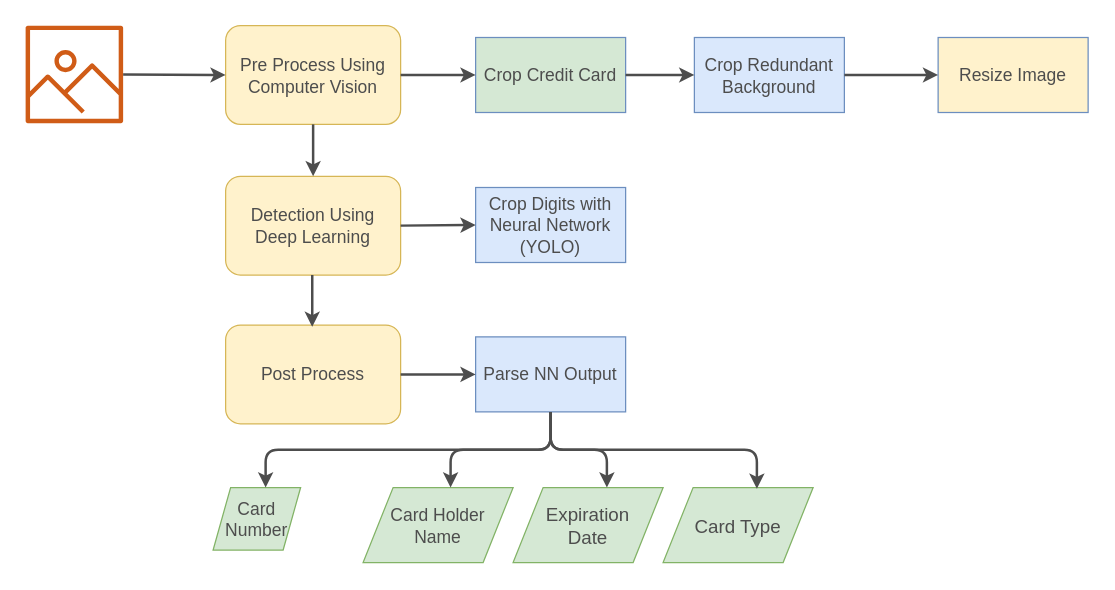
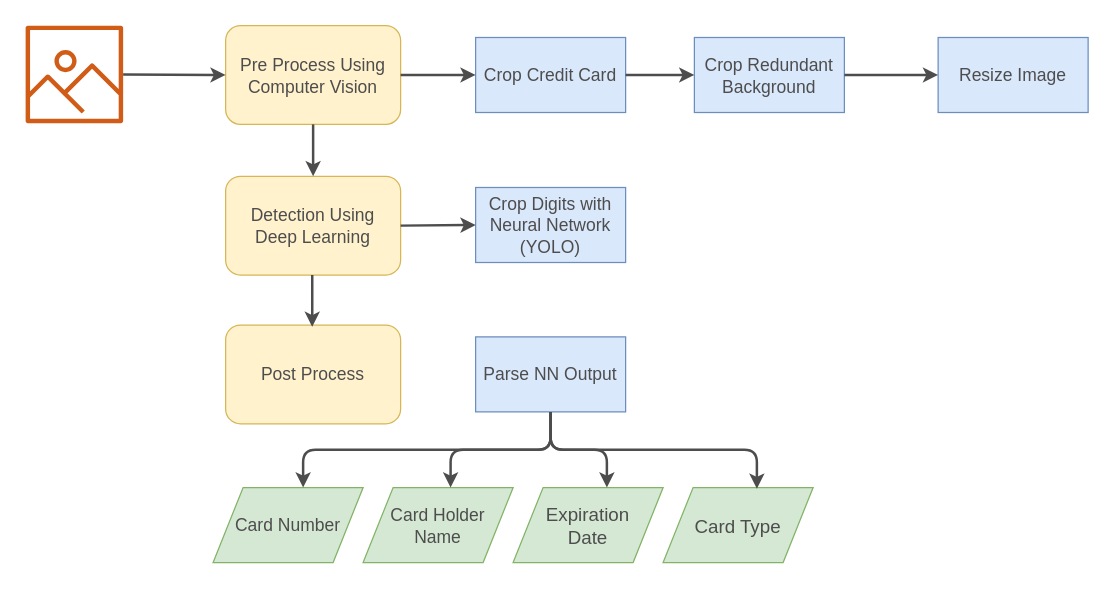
  <mxCell id="0" />
  <mxCell id="1" parent="0" />
  <mxCell id="2" value="" style="outlineConnect=0;fontColor=#232F3E;gradientColor=none;fillColor=#D05C17;strokeColor=none;dashed=0;verticalLabelPosition=bottom;verticalAlign=top;align=center;html=1;fontSize=12;fontStyle=0;aspect=fixed;pointerEvents=1;shape=mxgraph.aws4.container_registry_image;" parent="1" vertex="1"><mxGeometry x="20" y="20" width="78" height="78" as="geometry" /></mxCell>
- <mxCell id="3" value="&lt;font color=&quot;#4d4d4d&quot; style=&quot;font-size: 14px&quot;&gt;Crop Credit Card&lt;/font&gt;" style="rounded=0;whiteSpace=wrap;html=1;fillColor=#d5e8d4;strokeColor=#6c8ebf;" parent="1" vertex="1"><mxGeometry x="380" y="29.5" width="120" height="60" as="geometry" /></mxCell>
+ <mxCell id="3" value="&lt;font color=&quot;#4d4d4d&quot; style=&quot;font-size: 14px&quot;&gt;Crop Credit Card&lt;/font&gt;" style="rounded=0;whiteSpace=wrap;html=1;fillColor=#dae8fc;strokeColor=#6c8ebf;" parent="1" vertex="1"><mxGeometry x="380" y="29.5" width="120" height="60" as="geometry" /></mxCell>
  <mxCell id="4" value="&lt;font style=&quot;font-size: 14px&quot; color=&quot;#4d4d4d&quot;&gt;Crop Redundant Background&lt;/font&gt;" style="rounded=0;whiteSpace=wrap;html=1;fillColor=#dae8fc;strokeColor=#6c8ebf;" parent="1" vertex="1"><mxGeometry x="555" y="29.5" width="120" height="60" as="geometry" /></mxCell>
- <mxCell id="5" value="&lt;font color=&quot;#4d4d4d&quot;&gt;&lt;span style=&quot;font-size: 14px&quot;&gt;Resize Image&lt;/span&gt;&lt;/font&gt;" style="rounded=0;whiteSpace=wrap;html=1;fillColor=#fff2cc;strokeColor=#6c8ebf;" parent="1" vertex="1"><mxGeometry x="750" y="29.5" width="120" height="60" as="geometry" /></mxCell>
+ <mxCell id="5" value="&lt;font color=&quot;#4d4d4d&quot;&gt;&lt;span style=&quot;font-size: 14px&quot;&gt;Resize Image&lt;/span&gt;&lt;/font&gt;" style="rounded=0;whiteSpace=wrap;html=1;fillColor=#dae8fc;strokeColor=#6c8ebf;" parent="1" vertex="1"><mxGeometry x="750" y="29.5" width="120" height="60" as="geometry" /></mxCell>
  <mxCell id="6" value="&lt;span style=&quot;color: rgb(77 , 77 , 77) ; font-size: 14px&quot;&gt;Crop Digits with Neural Network&lt;br&gt;(YOLO)&lt;br&gt;&lt;/span&gt;" style="rounded=0;whiteSpace=wrap;html=1;fillColor=#dae8fc;strokeColor=#6c8ebf;" parent="1" vertex="1"><mxGeometry x="380" y="149.5" width="120" height="60" as="geometry" /></mxCell>
  <mxCell id="7" value="&lt;font color=&quot;#4d4d4d&quot;&gt;&lt;span style=&quot;font-size: 14px&quot;&gt;Parse NN Output&lt;/span&gt;&lt;/font&gt;" style="rounded=0;whiteSpace=wrap;html=1;fillColor=#dae8fc;strokeColor=#6c8ebf;" parent="1" vertex="1"><mxGeometry x="380" y="269" width="120" height="60" as="geometry" /></mxCell>
  <mxCell id="8" value="&lt;font color=&quot;#4d4d4d&quot; style=&quot;font-size: 14px&quot;&gt;Card Holder&lt;br&gt;Name&lt;/font&gt;" style="shape=parallelogram;perimeter=parallelogramPerimeter;whiteSpace=wrap;html=1;fillColor=#d5e8d4;strokeColor=#82b366;" parent="1" vertex="1"><mxGeometry x="290" y="389.5" width="120" height="60" as="geometry" /></mxCell>
- <mxCell id="9" value="&lt;font color=&quot;#4d4d4d&quot; style=&quot;font-size: 14px&quot;&gt;Card Number&lt;/font&gt;" style="shape=parallelogram;perimeter=parallelogramPerimeter;whiteSpace=wrap;html=1;fillColor=#d5e8d4;strokeColor=#82b366;" parent="1" vertex="1"><mxGeometry x="170" y="389.5" width="70" height="50" as="geometry" /></mxCell>
+ <mxCell id="9" value="&lt;font color=&quot;#4d4d4d&quot; style=&quot;font-size: 14px&quot;&gt;Card Number&lt;/font&gt;" style="shape=parallelogram;perimeter=parallelogramPerimeter;whiteSpace=wrap;html=1;fillColor=#d5e8d4;strokeColor=#82b366;" parent="1" vertex="1"><mxGeometry x="170" y="389.5" width="120" height="60" as="geometry" /></mxCell>
  <mxCell id="10" value="&lt;font color=&quot;#4d4d4d&quot; style=&quot;font-size: 15px&quot;&gt;Expiration&lt;br&gt;Date&lt;/font&gt;" style="shape=parallelogram;perimeter=parallelogramPerimeter;whiteSpace=wrap;html=1;fillColor=#d5e8d4;strokeColor=#82b366;" parent="1" vertex="1"><mxGeometry x="410" y="389.5" width="120" height="60" as="geometry" /></mxCell>
  <mxCell id="11" value="&lt;font color=&quot;#4d4d4d&quot;&gt;&lt;span style=&quot;font-size: 15px&quot;&gt;Card Type&lt;/span&gt;&lt;/font&gt;" style="shape=parallelogram;perimeter=parallelogramPerimeter;whiteSpace=wrap;html=1;fillColor=#d5e8d4;strokeColor=#82b366;" parent="1" vertex="1"><mxGeometry x="530" y="389.5" width="120" height="60" as="geometry" /></mxCell>
  <mxCell id="12" value="&lt;font color=&quot;#4d4d4d&quot; style=&quot;font-size: 14px&quot;&gt;Pre Process Using Computer Vision&lt;/font&gt;" style="rounded=1;whiteSpace=wrap;html=1;fillColor=#fff2cc;strokeColor=#d6b656;" parent="1" vertex="1"><mxGeometry x="180" y="20" width="140" height="79" as="geometry" /></mxCell>
  <mxCell id="13" value="&lt;font color=&quot;#4d4d4d&quot;&gt;&lt;span style=&quot;font-size: 14px&quot;&gt;Detection Using&lt;br&gt;Deep Learning&lt;/span&gt;&lt;/font&gt;" style="rounded=1;whiteSpace=wrap;html=1;fillColor=#fff2cc;strokeColor=#d6b656;" parent="1" vertex="1"><mxGeometry x="180" y="140.5" width="140" height="79" as="geometry" /></mxCell>
  <mxCell id="14" value="&lt;font color=&quot;#4d4d4d&quot;&gt;&lt;span style=&quot;font-size: 14px&quot;&gt;Post Process&lt;/span&gt;&lt;/font&gt;" style="rounded=1;whiteSpace=wrap;html=1;fillColor=#fff2cc;strokeColor=#d6b656;" parent="1" vertex="1"><mxGeometry x="180" y="259.5" width="140" height="79" as="geometry" /></mxCell>
  <mxCell id="15" value="" style="endArrow=classic;html=1;strokeColor=#4D4D4D;strokeWidth=2;entryX=0;entryY=0.5;entryDx=0;entryDy=0;" parent="1" source="2" target="12" edge="1"><mxGeometry width="50" height="50" relative="1" as="geometry"><mxPoint x="150" y="159.5" as="sourcePoint" /><mxPoint x="200" y="109.5" as="targetPoint" /></mxGeometry></mxCell>
  <mxCell id="16" value="" style="endArrow=classic;html=1;strokeColor=#4D4D4D;strokeWidth=2;exitX=1;exitY=0.5;exitDx=0;exitDy=0;entryX=0;entryY=0.5;entryDx=0;entryDy=0;" parent="1" source="12" target="3" edge="1"><mxGeometry width="50" height="50" relative="1" as="geometry"><mxPoint x="520" y="339.5" as="sourcePoint" /><mxPoint x="570" y="289.5" as="targetPoint" /></mxGeometry></mxCell>
  <mxCell id="17" value="" style="endArrow=classic;html=1;strokeColor=#4D4D4D;strokeWidth=2;exitX=1;exitY=0.5;exitDx=0;exitDy=0;entryX=0;entryY=0.5;entryDx=0;entryDy=0;" parent="1" source="3" target="4" edge="1"><mxGeometry width="50" height="50" relative="1" as="geometry"><mxPoint x="520" y="339.5" as="sourcePoint" /><mxPoint x="570" y="289.5" as="targetPoint" /></mxGeometry></mxCell>
  <mxCell id="18" value="" style="endArrow=classic;html=1;strokeColor=#4D4D4D;strokeWidth=2;exitX=1;exitY=0.5;exitDx=0;exitDy=0;entryX=0;entryY=0.5;entryDx=0;entryDy=0;" parent="1" source="4" target="5" edge="1"><mxGeometry width="50" height="50" relative="1" as="geometry"><mxPoint x="700" y="109.5" as="sourcePoint" /><mxPoint x="770" y="109.5" as="targetPoint" /></mxGeometry></mxCell>
  <mxCell id="19" value="" style="endArrow=classic;html=1;strokeColor=#4D4D4D;strokeWidth=2;exitX=0.5;exitY=1;exitDx=0;exitDy=0;" parent="1" source="12" target="13" edge="1"><mxGeometry width="50" height="50" relative="1" as="geometry"><mxPoint x="290" y="119.5" as="sourcePoint" /><mxPoint x="360" y="119.5" as="targetPoint" /></mxGeometry></mxCell>
  <mxCell id="20" value="" style="endArrow=classic;html=1;strokeColor=#4D4D4D;strokeWidth=2;exitX=1;exitY=0.5;exitDx=0;exitDy=0;entryX=0;entryY=0.5;entryDx=0;entryDy=0;" parent="1" source="13" target="6" edge="1"><mxGeometry width="50" height="50" relative="1" as="geometry"><mxPoint x="360" y="159.5" as="sourcePoint" /><mxPoint x="430" y="159.5" as="targetPoint" /></mxGeometry></mxCell>
- <mxCell id="21" value="" style="endArrow=classic;html=1;strokeWidth=2;exitX=1;exitY=0.5;exitDx=0;exitDy=0;entryX=0;entryY=0.5;entryDx=0;entryDy=0;strokeColor=#4D4D4D;" parent="1" source="14" target="7" edge="1"><mxGeometry width="50" height="50" relative="1" as="geometry"><mxPoint x="380" y="229.5" as="sourcePoint" /><mxPoint x="450" y="229.5" as="targetPoint" /></mxGeometry></mxCell>
  <mxCell id="22" value="" style="endArrow=classic;html=1;strokeColor=#4D4D4D;strokeWidth=2;exitX=0.5;exitY=1;exitDx=0;exitDy=0;entryX=0.583;entryY=0;entryDx=0;entryDy=0;entryPerimeter=0;edgeStyle=orthogonalEdgeStyle;" parent="1" source="7" target="8" edge="1"><mxGeometry width="50" height="50" relative="1" as="geometry"><mxPoint x="470" y="359.5" as="sourcePoint" /><mxPoint x="520" y="309.5" as="targetPoint" /></mxGeometry></mxCell>
  <mxCell id="23" value="" style="endArrow=classic;html=1;strokeColor=#4D4D4D;strokeWidth=2;exitX=0.5;exitY=1;exitDx=0;exitDy=0;entryX=0.6;entryY=0;entryDx=0;entryDy=0;entryPerimeter=0;edgeStyle=orthogonalEdgeStyle;" parent="1" source="7" target="9" edge="1"><mxGeometry width="50" height="50" relative="1" as="geometry"><mxPoint x="470" y="359.5" as="sourcePoint" /><mxPoint x="520" y="309.5" as="targetPoint" /></mxGeometry></mxCell>
  <mxCell id="24" value="" style="endArrow=classic;html=1;strokeColor=#4D4D4D;strokeWidth=2;exitX=0.5;exitY=1;exitDx=0;exitDy=0;entryX=0.625;entryY=0;entryDx=0;entryDy=0;entryPerimeter=0;edgeStyle=orthogonalEdgeStyle;" parent="1" source="7" target="10" edge="1"><mxGeometry width="50" height="50" relative="1" as="geometry"><mxPoint x="470" y="359.5" as="sourcePoint" /><mxPoint x="520" y="309.5" as="targetPoint" /></mxGeometry></mxCell>
  <mxCell id="25" value="" style="endArrow=classic;html=1;strokeColor=#4D4D4D;strokeWidth=2;exitX=0.5;exitY=1;exitDx=0;exitDy=0;entryX=0.625;entryY=0.017;entryDx=0;entryDy=0;entryPerimeter=0;edgeStyle=orthogonalEdgeStyle;" parent="1" source="7" target="11" edge="1"><mxGeometry width="50" height="50" relative="1" as="geometry"><mxPoint x="470" y="359.5" as="sourcePoint" /><mxPoint x="520" y="309.5" as="targetPoint" /></mxGeometry></mxCell>
  <mxCell id="26" value="" style="endArrow=classic;html=1;strokeColor=#4D4D4D;strokeWidth=2;exitX=0.5;exitY=1;exitDx=0;exitDy=0;" edge="1" parent="1"><mxGeometry width="50" height="50" relative="1" as="geometry"><mxPoint x="249.29" y="219.5" as="sourcePoint" /><mxPoint x="249.29" y="261" as="targetPoint" /></mxGeometry></mxCell>
